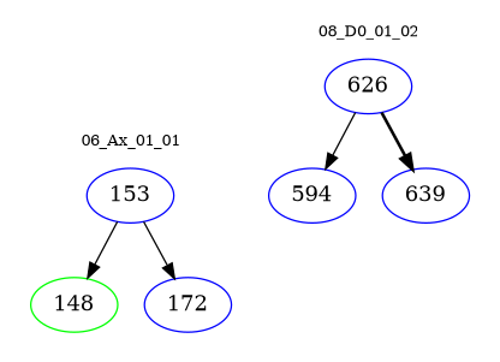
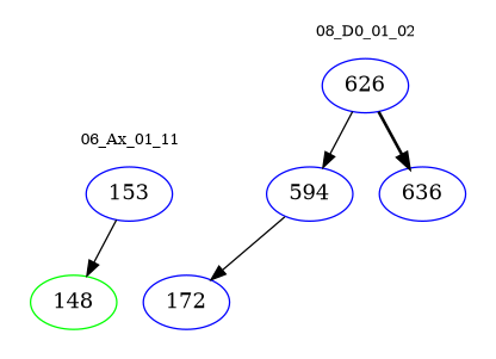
  digraph {
    node [color=blue]
    edge [color=black style=solid]
    n1 [label=153]
    n2 [color=green label=148]
    n3 [label=172]
    n4 [label=626]
    n5 [label=594]
-   n6 [label=639]
+   n6 [label=636]
    subgraph cluster_1 {
      color=white
      fontsize=10
-     label="06_Ax_01_01"
+     label="06_Ax_01_11"
      n1
      n2
      n3
    }
    subgraph cluster_2 {
      color=white
      fontsize=10
      label="08_D0_01_02"
      n4
      n5
      n6
    }
    n1 -> n2
-   n1 -> n3
+   n5 -> n3
    n4 -> n5
    n4 -> n6 [style=bold]
  }
